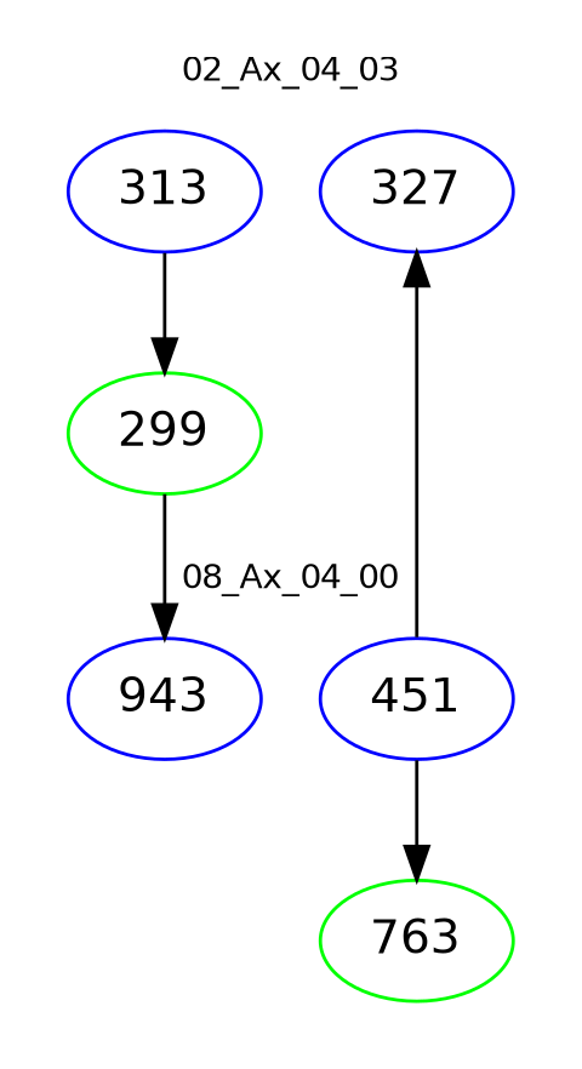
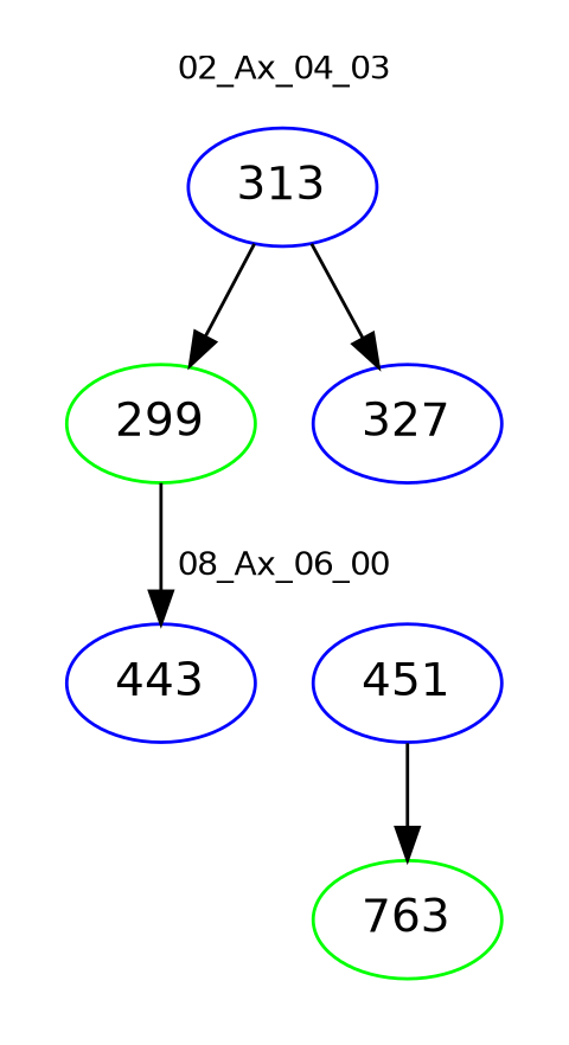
  digraph {
    fontname="DejaVu Sans"
    node [color=blue fontname="DejaVu Sans"]
    edge [color=black fontname="DejaVu Sans"]
    n1 [label=451]
-   n2 [label=943]
+   n2 [label=443]
    n3 [color=green label=763]
    n4 [label=313]
    n5 [color=green label=299]
    n6 [label=327]
    subgraph cluster_1 {
      color=white
      fontsize=10
-     label="08_Ax_04_00"
+     label="08_Ax_06_00"
      n1
      n2
      n3
    }
    subgraph cluster_2 {
      color=white
      fontsize=10
      label="02_Ax_04_03"
      n4
      n5
      n6
    }
    n1 -> n3
    n4 -> n5
-   n1 -> n6
+   n4 -> n6
    n5 -> n2
  }
